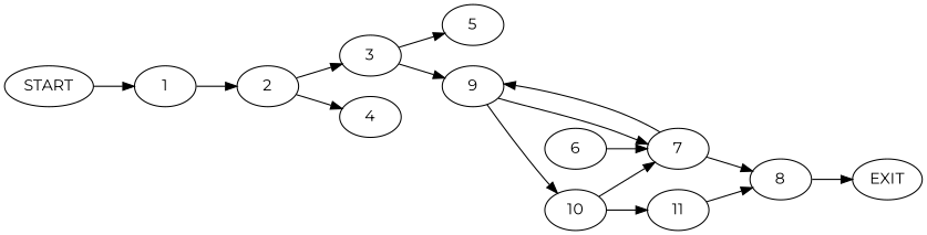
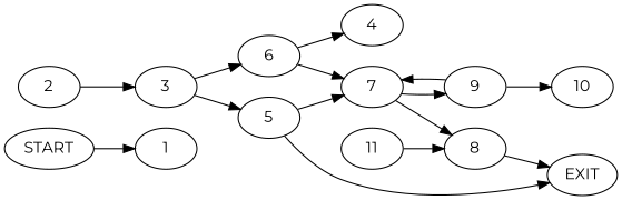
  digraph {
    fontname=Montserrat
    rankdir=LR
    node [fontname=Montserrat]
    edge [fontname=Montserrat]
    n1 [label=START]
    1
    2
    n4 [label=EXIT]
    3
    4
    5
    6
    7
    8
    9
    10
    11
    n1 -> 1
-   1 -> 2
    2 -> 3
-   2 -> 4
+   6 -> 4
    3 -> 5
-   3 -> 9
+   3 -> 6
+   5 -> n4
    6 -> 7
    7 -> 8
    7 -> 9
    8 -> n4
    9 -> 7
    9 -> 10
-   10 -> 7
-   10 -> 11
+   5 -> 7
    11 -> 8
  }
